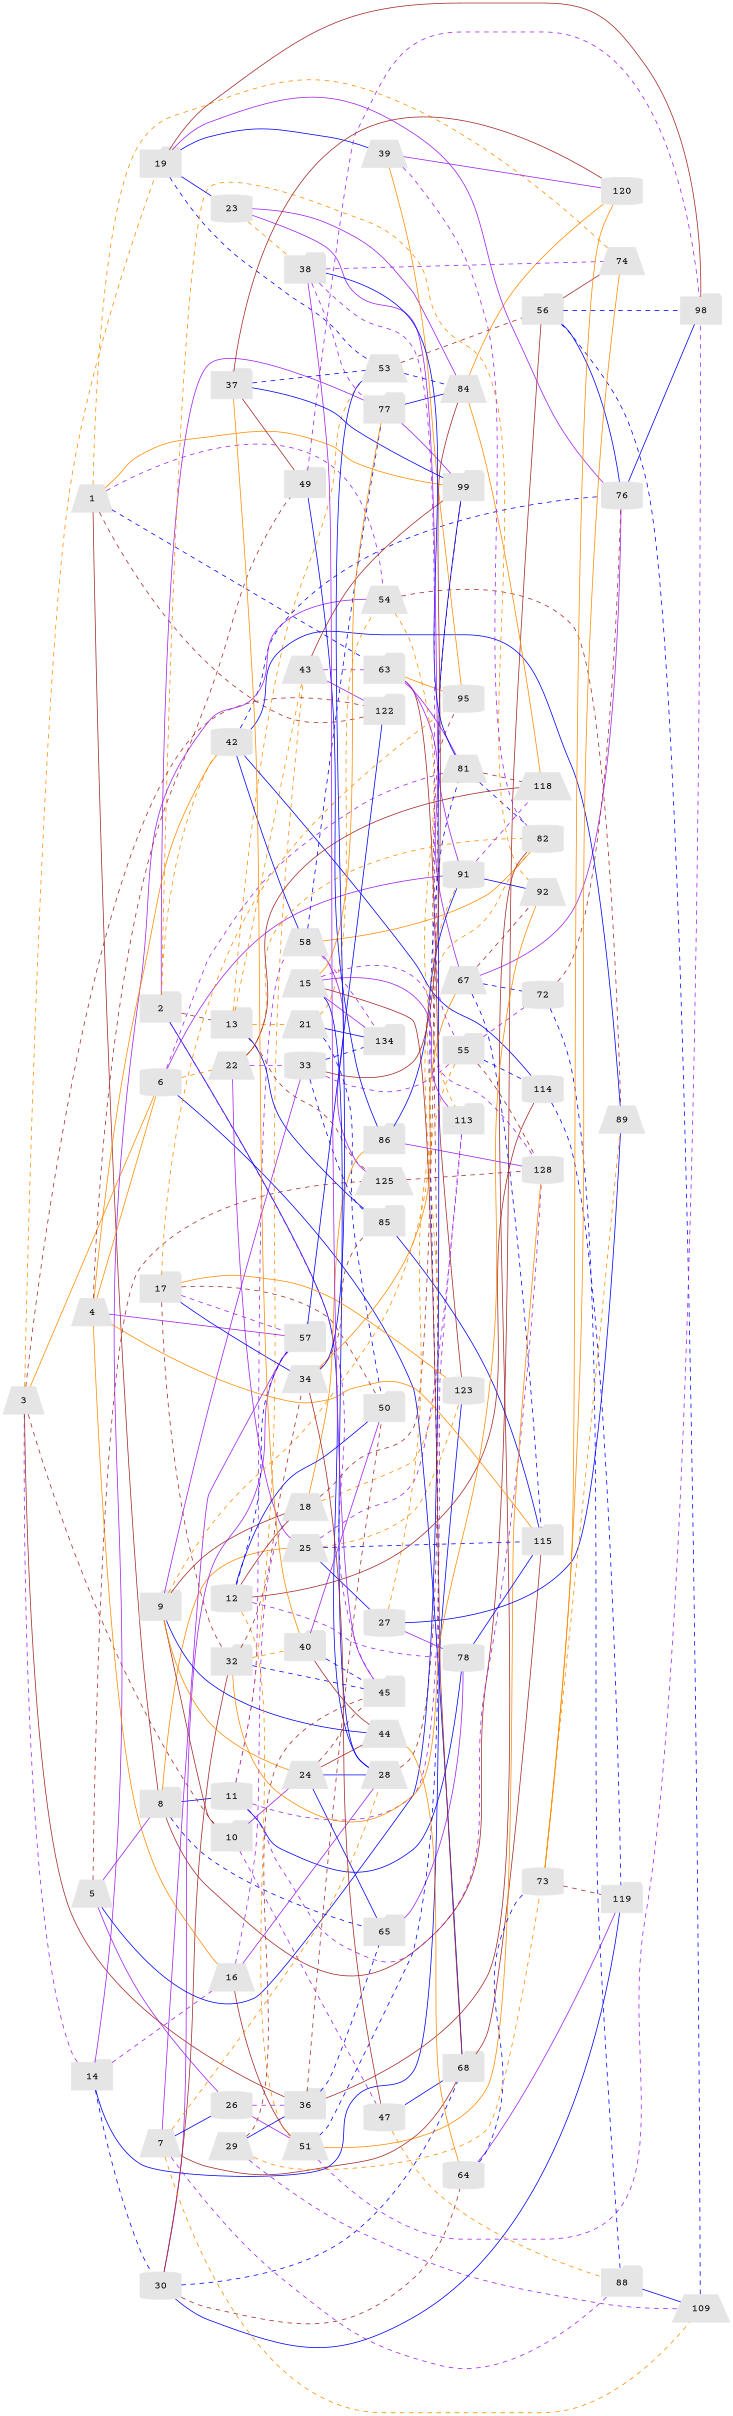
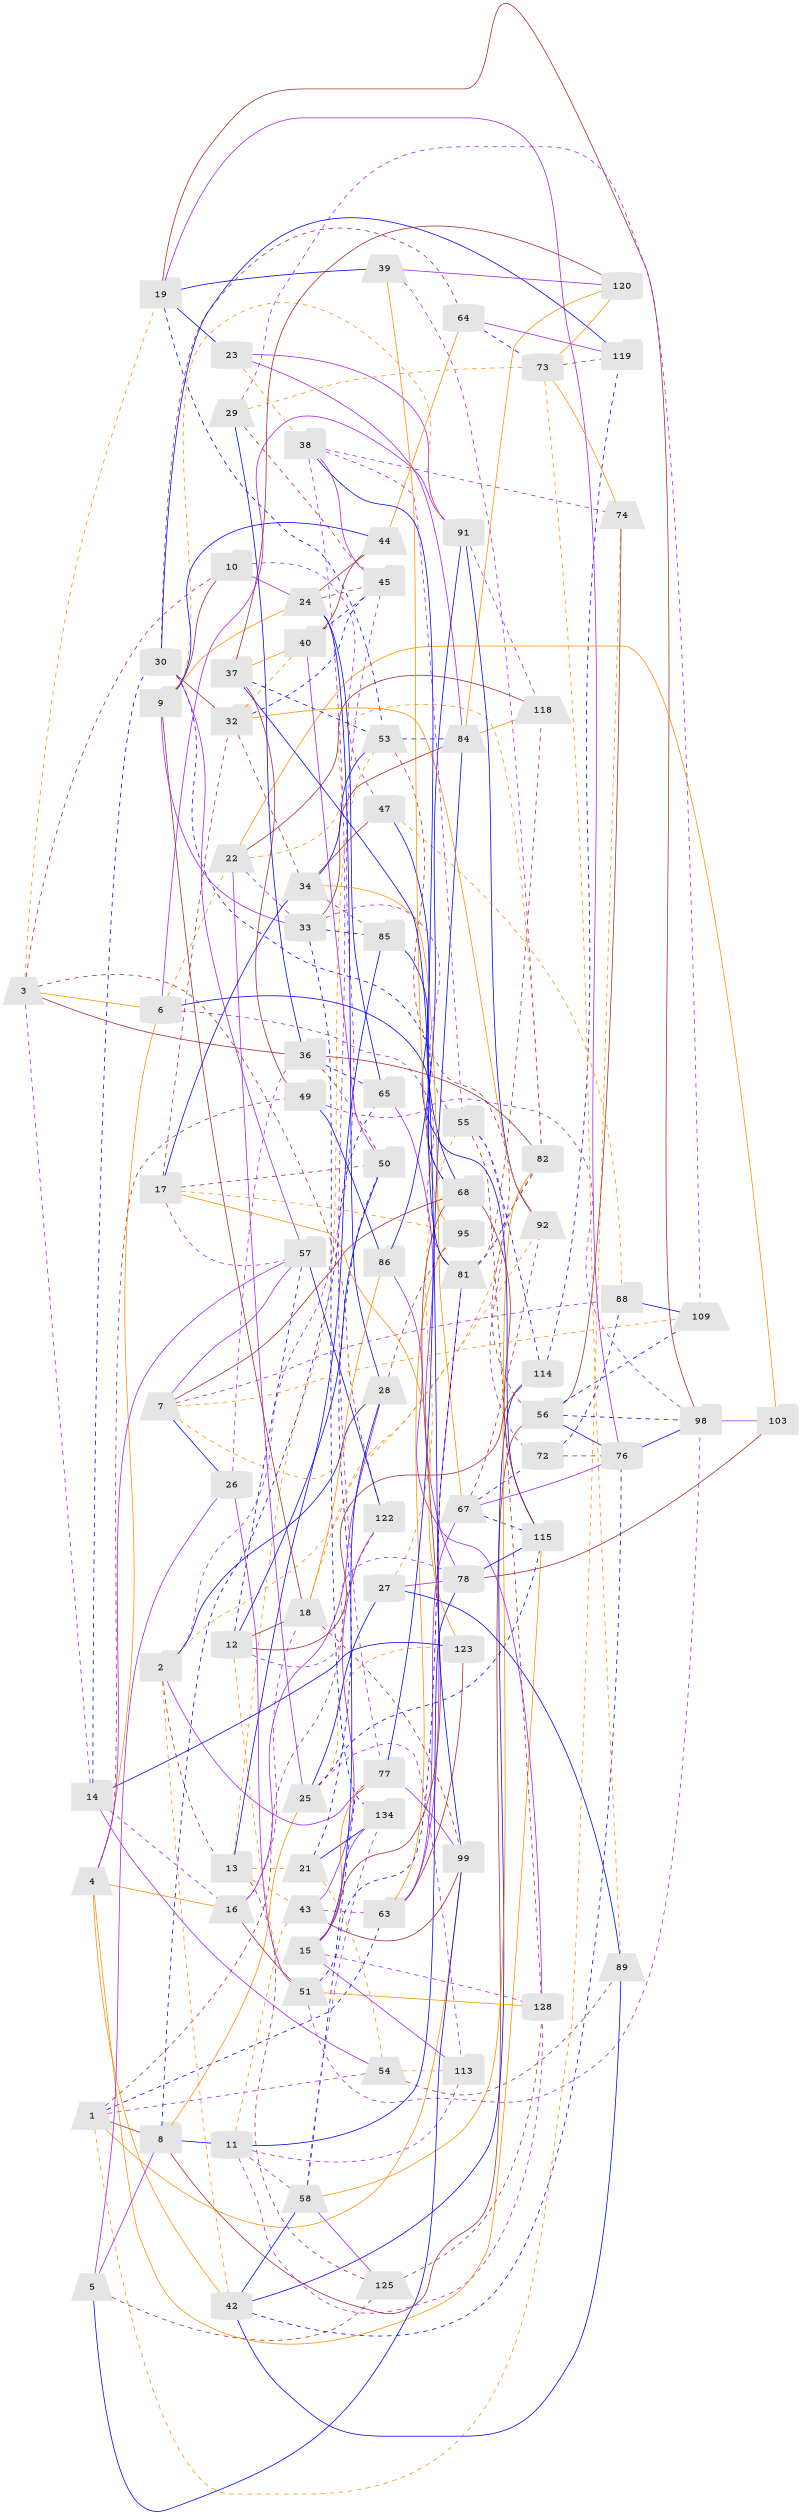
  graph {
    fontname="Courier Prime"
    rankdir=LR
    node [color=gray90 fontname="Courier Prime" shape=folder style=filled]
    edge [color=blue fontname="Courier Prime" style=solid]
    1 [shape=trapezium super="+106"]
    8 [super="+124"]
    54 [shape=trapezium super="+66"]
    63 [super="+70"]
    74 [shape=trapezium]
    99 [super="+136"]
    122
    11 [shape=cylinder super="+93"]
    25 [shape=trapezium super="+135"]
    56 [super="+59"]
    65
    113
    89 [shape=trapezium]
    81 [shape=trapezium super="+96"]
    123 [shape=cylinder]
    95 [shape=cylinder]
    67 [shape=trapezium super="+117"]
    2 [super="+62"]
    13 [super="+110"]
    28 [shape=trapezium super="+71"]
    42 [shape=cylinder super="+116"]
    45 [super="+108"]
    77 [super="+87"]
    92 [shape=trapezium]
    125 [shape=trapezium]
    43 [shape=trapezium super="+97"]
    21 [shape=trapezium]
    53 [shape=trapezium super="+111"]
    85
    58 [shape=trapezium super="+102"]
    114 [shape=cylinder]
    76 [shape=cylinder super="+101"]
    84 [shape=trapezium super="+105"]
    3 [shape=trapezium super="+90"]
    6 [shape=cylinder super="+94"]
    10
    14 [super="+31"]
    19 [super="+83"]
    36 [super="+61"]
    22 [shape=trapezium super="+80"]
    68 [super="+79"]
    91 [shape=cylinder super="+131"]
    24 [shape=trapezium super="+60"]
    47 [shape=cylinder]
    16 [shape=trapezium super="+48"]
    30 [shape=cylinder super="+138"]
    23 [shape=cylinder]
    39 [shape=trapezium]
    98 [super="+137"]
    50
    82 [shape=cylinder super="+112"]
    4 [shape=trapezium super="+35"]
    49
    57 [super="+107"]
    115 [super="+130"]
    18 [shape=trapezium super="+132"]
    51 [shape=trapezium super="+127"]
    86
    5 [shape=trapezium]
    26 [shape=cylinder]
    128 [shape=cylinder super="+140"]
    33 [shape=cylinder super="+126"]
+   103
    118 [shape=trapezium]
    7 [shape=trapezium super="+104"]
    88
    109 [shape=trapezium]
    78 [shape=cylinder super="+129"]
    27 [shape=cylinder]
    9 [super="+121"]
    44 [shape=trapezium]
    134
    55 [super="+75"]
    64 [shape=cylinder]
    12 [shape=cylinder super="+139"]
    119
    32 [super="+41"]
    15 [shape=trapezium super="+20"]
    17 [super="+69"]
    34 [shape=trapezium super="+46"]
    40 [super="+133"]
    38 [super="+52"]
    120 [shape=cylinder]
    72 [shape=cylinder]
    29 [shape=trapezium]
    73 [shape=cylinder super="+141"]
    37 [super="+100"]
    1 -- 8 [color=brown]
    1 -- 54 [color=purple style=dashed]
    1 -- 63 [style=dashed]
    1 -- 74 [color=darkorange style=dashed]
    1 -- 99 [color=darkorange]
    1 -- 122 [color=brown style=dashed]
    8 -- 11
    8 -- 25 [color=darkorange]
    8 -- 56 [color=brown]
    8 -- 65 [style=dashed]
    54 -- 113 [color=darkorange style=dashed]
    54 -- 89 [color=brown style=dashed]
    63 -- 81 [color=purple]
    63 -- 123 [color=brown]
    63 -- 95 [color=darkorange]
    63 -- 67 [color=purple]
    11 -- 113 [color=purple style=dashed]
    11 -- 43 [color=darkorange style=dashed]
    11 -- 58 [color=purple style=dashed]
    11 -- 128 [color=purple style=dashed]
    11 -- 78
    25 -- 113 [color=purple style=dashed]
    25 -- 123 [color=darkorange style=dashed]
    25 -- 115 [style=dashed]
    25 -- 27
    56 -- 74 [color=brown]
    56 -- 76
    56 -- 98 [style=dashed]
    56 -- 109 [style=dashed]
    65 -- 78 [color=purple]
    81 -- 82 [style=dashed]
    81 -- 118 [color=brown style=dashed]
    67 -- 92 [color=brown style=dashed]
    67 -- 76 [color=purple]
    67 -- 115 [style=dashed]
    67 -- 72 [style=dashed]
    2 -- 13 [color=brown style=dashed]
    2 -- 28
    2 -- 42 [color=darkorange style=dashed]
    2 -- 45 [color=purple style=dashed]
    2 -- 77 [color=purple]
    2 -- 92 [color=darkorange style=dashed]
    13 -- 125 [color=brown style=dashed]
    13 -- 43 [color=darkorange style=dashed]
    13 -- 21 [color=darkorange style=dashed]
    13 -- 53 [color=darkorange style=dashed]
    13 -- 85
    28 -- 95 [color=brown style=dashed]
    42 -- 89
    42 -- 58
    42 -- 114
    42 -- 76 [style=dashed]
    77 -- 99 [color=purple]
    77 -- 84
    125 -- 128 [color=brown style=dashed]
    43 -- 63 [color=purple style=dashed]
    43 -- 99 [color=brown]
    43 -- 122 [color=purple]
    21 -- 54 [color=darkorange style=dashed]
    21 -- 50 [style=dashed]
    21 -- 134
    53 -- 56 [color=brown style=dashed]
    53 -- 84 [style=dashed]
    85 -- 115
    58 -- 77 [style=dashed]
    58 -- 125 [color=purple]
    58 -- 82 [color=darkorange]
    58 -- 134 [color=purple style=dashed]
    114 -- 119 [style=dashed]
    76 -- 98
    84 -- 118 [color=darkorange]
    84 -- 120 [color=darkorange]
    3 -- 122 [color=brown style=dashed]
    3 -- 6 [color=darkorange]
    3 -- 10 [color=brown style=dashed]
    3 -- 14 [color=purple style=dashed]
    3 -- 19 [color=darkorange style=dashed]
    3 -- 36 [color=brown]
    6 -- 81 [color=purple style=dashed]
    6 -- 22 [color=darkorange style=dashed]
    6 -- 68
    6 -- 91 [color=purple]
    10 -- 24 [color=purple]
    10 -- 47 [color=purple style=dashed]
    14 -- 54 [color=purple weight=2]
    14 -- 123
    14 -- 16 [color=purple style=dashed]
    14 -- 30 [style=dashed]
    19 -- 53 [style=dashed]
    19 -- 76 [color=purple]
    19 -- 23
    19 -- 39
    19 -- 98 [color=brown]
    36 -- 65 [style=dashed]
    36 -- 50 [color=brown style=dashed]
    36 -- 82 [color=brown]
    22 -- 25 [color=purple]
    22 -- 82 [color=darkorange style=dashed]
    22 -- 33 [color=purple style=dashed]
+   22 -- 103 [color=darkorange]
    22 -- 118 [color=brown]
    68 -- 115 [color=brown]
    91 -- 92
    91 -- 118 [color=purple style=dashed]
    24 -- 65
    24 -- 28
    24 -- 45 [color=brown style=dashed]
    24 -- 44 [color=brown]
    47 -- 68
    47 -- 88 [color=darkorange style=dashed]
    16 -- 28 [color=purple]
    16 -- 18 [color=purple style=dashed]
    16 -- 51 [color=brown]
    30 -- 68 [style=dashed]
    30 -- 57 [color=purple]
    30 -- 64 [color=brown style=dashed]
    30 -- 119
    30 -- 32 [color=brown]
    23 -- 84 [color=purple]
    23 -- 91 [color=purple]
    23 -- 38 [color=darkorange style=dashed]
    39 -- 95 [color=darkorange]
    39 -- 82 [color=purple style=dashed]
    39 -- 120 [color=purple]
+   98 -- 103 [color=purple]
    4 -- 42 [color=darkorange]
    4 -- 6 [color=darkorange]
    4 -- 16 [color=darkorange]
    4 -- 49 [color=brown style=dashed]
    4 -- 57 [color=purple]
    4 -- 115 [color=darkorange]
    49 -- 98 [color=purple style=dashed]
    49 -- 86
    57 -- 122
    18 -- 99 [color=brown style=dashed]
    18 -- 82 [color=darkorange style=dashed]
    18 -- 86 [color=darkorange]
    51 -- 81 [style=dashed]
    51 -- 98 [color=purple style=dashed]
    51 -- 128 [color=darkorange]
    86 -- 91
    86 -- 128 [color=purple]
    5 -- 8 [color=purple]
    5 -- 99
    5 -- 125 [color=brown style=dashed]
    5 -- 26 [color=purple]
    26 -- 36 [color=purple style=dashed]
    26 -- 51 [color=purple]
    33 -- 85 [style=dashed]
    33 -- 84 [color=brown]
    33 -- 134 [style=dashed]
    33 -- 55 [color=purple style=dashed]
    7 -- 28 [color=darkorange style=dashed]
    7 -- 68 [color=brown]
    7 -- 57 [color=purple]
    7 -- 26
    7 -- 88 [color=purple style=dashed]
    7 -- 109 [color=darkorange style=dashed]
    88 -- 109
    78 -- 115
+   78 -- 103 [color=brown]
    27 -- 89
    27 -- 78 [color=purple]
    27 -- 55 [color=darkorange style=dashed]
    9 -- 10 [color=brown]
    9 -- 91 [color=darkorange style=dashed]
    9 -- 24 [color=darkorange]
    9 -- 18 [color=brown]
    9 -- 33 [color=purple]
    9 -- 44
    44 -- 64 [color=darkorange]
    55 -- 114 [style=dashed]
    55 -- 128 [color=brown style=dashed]
    55 -- 72 [color=purple style=dashed]
    64 -- 119 [color=purple]
    64 -- 73 [style=dashed]
    12 -- 114 [color=brown]
    12 -- 50
    12 -- 57 [style=dashed]
    12 -- 18 [color=brown]
    12 -- 51 [color=darkorange style=dashed]
    12 -- 78 [color=purple style=dashed]
    32 -- 45 [style=dashed]
    32 -- 92 [color=darkorange]
    32 -- 34 [color=brown style=dashed]
    32 -- 40 [color=darkorange style=dashed]
    15 -- 113 [color=purple]
    15 -- 28
    15 -- 77 [color=darkorange]
    15 -- 68 [color=brown]
    15 -- 128 [color=purple style=dashed]
    15 -- 134 [color=purple]
    17 -- 123 [color=darkorange]
    17 -- 95 [color=darkorange style=dashed]
    17 -- 50 [color=brown style=dashed]
    17 -- 57 [color=purple style=dashed]
    17 -- 32 [color=brown style=dashed]
    17 -- 34
    34 -- 67 [color=darkorange]
    34 -- 53
    34 -- 85 [color=brown style=dashed]
    34 -- 47 [color=brown]
    40 -- 45 [style=dashed]
    40 -- 50 [color=purple]
    40 -- 44 [color=brown]
    38 -- 74 [color=purple style=dashed]
    38 -- 81
    38 -- 45 [color=purple]
    38 -- 77 [color=purple style=dashed]
    38 -- 55 [color=purple style=dashed]
    72 -- 76 [color=brown style=dashed]
    72 -- 88 [style=dashed]
    29 -- 45 [color=brown style=dashed]
    29 -- 36
    29 -- 109 [color=purple style=dashed]
    29 -- 73 [color=darkorange style=dashed]
    73 -- 74 [color=darkorange]
    73 -- 89 [color=darkorange style=dashed]
    73 -- 119 [color=brown style=dashed]
    73 -- 120 [color=darkorange]
    37 -- 99
    37 -- 53 [style=dashed]
    37 -- 49 [color=brown]
    37 -- 40 [color=darkorange weight=2]
    37 -- 120 [color=brown]
  }
